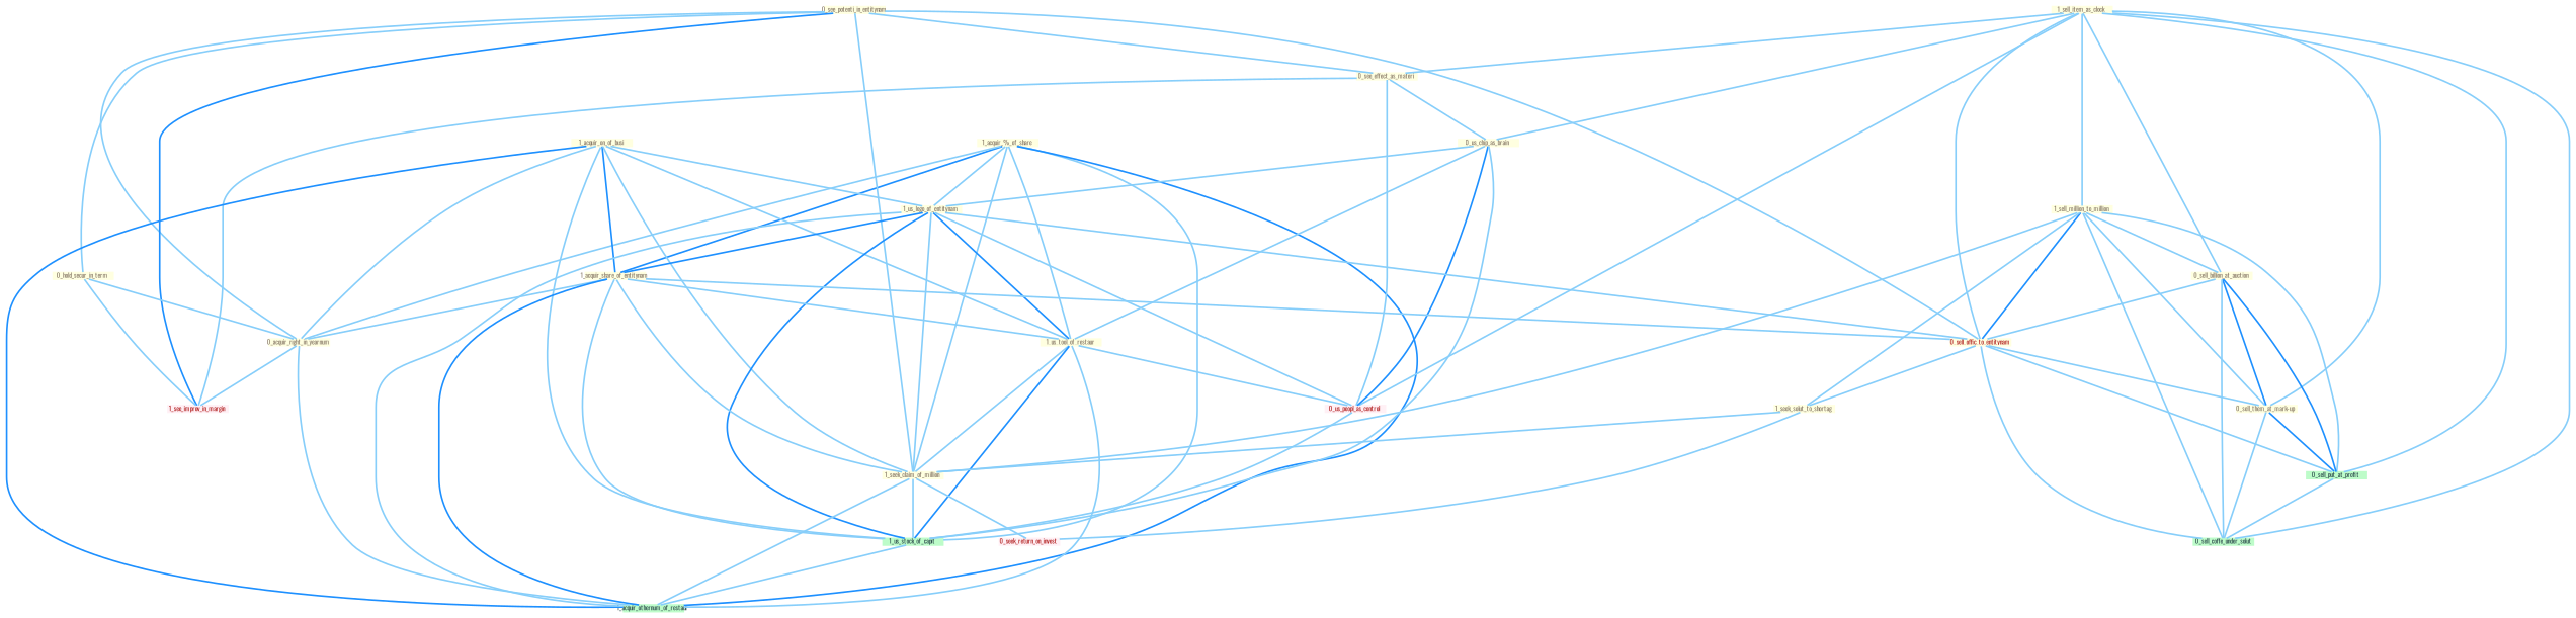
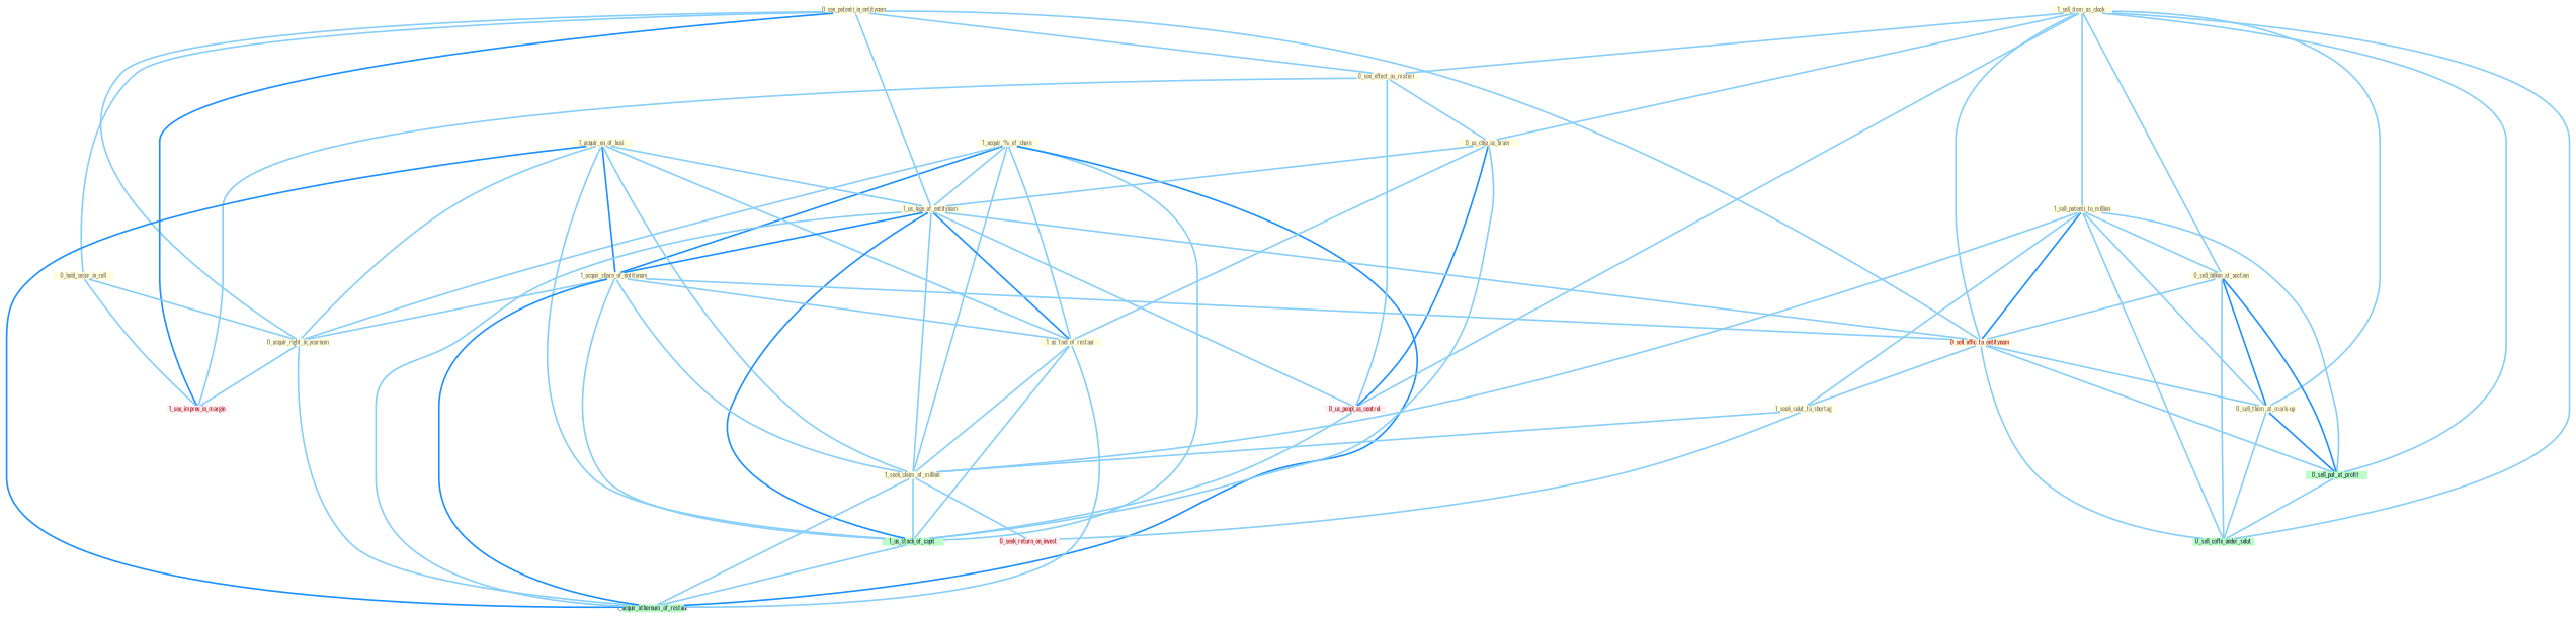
  graph {
    fontname=Oswald
    node [color="#ffffe0" fixedsize=true fontcolor="#8b7d6b" fontname=Oswald fontsize=4 shape=polygon style=filled]
    edge [color="#87cefa" fontname=Oswald w=1]
    "1_acquir_%_of_share " [height=.06 width=.5]
    "0_see_potenti_in_entitynam " [height=.06 width=.5]
    "1_sell_item_as_clock " [height=.06 width=.5]
    "0_see_effect_as_materi " [height=.06 width=.5]
-   "1_sell_million_to_million " [height=.06 width=.5]
+   "1_sell_million_to_million " [height=.06 width=.5 label="1_sell_potenti_to_million"]
    "1_acquir_on_of_busi " [height=.06 width=.5]
    "0_us_chip_as_brain " [height=.06 width=.5]
-   "0_hold_secur_in_term " [height=.06 width=.5]
+   "0_hold_secur_in_term " [height=.06 width=.5 label="0_hold_secur_in_sell"]
    "1_us_logo_of_entitynam " [height=.06 width=.5]
    "1_acquir_share_of_entitynam " [height=.06 width=.5]
    "0_sell_billion_at_auction " [height=.06 width=.5]
    "0_sell_offic_to_entitynam " [fontcolor="#b22222" height=.06 width=.5]
    n13 [height=.06 label="1_us_tool_of_restaur" width=.5]
    "1_seek_solut_to_shortag " [height=.06 width=.5]
    "0_acquir_right_in_yearnum " [height=.06 width=.5]
    "1_seek_claim_of_million " [height=.06 width=.5]
    "0_sell_them_at_mark-up " [height=.06 width=.5]
    "0_us_peopl_as_control " [color="#fff0f5" fontcolor="#b22222" height=.06 width=.5]
    "0_seek_return_on_invest " [color="#fff0f5" fontcolor="#b22222" height=.06 width=.5]
    "1_see_improv_in_margin " [color="#fff0f5" fontcolor="#b22222" height=.06 width=.5]
    "1_us_stock_of_capit " [color="#BDFCC9" fontcolor="#2f4f4f" height=.06 width=.5]
    "1_acquir_othernum_of_restaur " [color="#BDFCC9" fontcolor="#2f4f4f" height=.06 width=.5]
    "0_sell_put_at_profit " [color="#BDFCC9" fontcolor="#2f4f4f" height=.06 width=.5]
    n24 [color="#BDFCC9" fontcolor="#2f4f4f" height=.06 label="0_sell_coffe_under_solut" width=.5]
    subgraph sub_1 {
      "1_acquir_%_of_share "
      "0_see_potenti_in_entitynam "
      "1_sell_item_as_clock "
      "0_see_effect_as_materi "
      "1_sell_million_to_million "
      "1_acquir_on_of_busi "
      "0_us_chip_as_brain "
      "0_hold_secur_in_term "
      "1_us_logo_of_entitynam "
      "1_acquir_share_of_entitynam "
      "0_sell_billion_at_auction "
      "0_sell_offic_to_entitynam "
      n13
      "1_seek_solut_to_shortag "
      "0_acquir_right_in_yearnum "
      "1_seek_claim_of_million "
      "0_sell_them_at_mark-up "
    }
    subgraph sub_2 {
      "0_us_peopl_as_control "
      "0_seek_return_on_invest "
      "1_see_improv_in_margin "
    }
    "1_acquir_%_of_share " -- "1_us_logo_of_entitynam "
    "1_acquir_%_of_share " -- "1_acquir_share_of_entitynam " [color="#1e90ff" w=2]
    "1_acquir_%_of_share " -- n13
    "1_acquir_%_of_share " -- "0_acquir_right_in_yearnum "
    "1_acquir_%_of_share " -- "1_seek_claim_of_million "
    "1_acquir_%_of_share " -- "1_us_stock_of_capit "
    "1_acquir_%_of_share " -- "1_acquir_othernum_of_restaur " [color="#1e90ff" w=2]
    "0_see_potenti_in_entitynam " -- "0_see_effect_as_materi "
    "0_see_potenti_in_entitynam " -- "0_hold_secur_in_term "
-   "0_see_potenti_in_entitynam " -- "1_seek_claim_of_million "
+   "0_see_potenti_in_entitynam " -- "1_us_logo_of_entitynam "
    "0_see_potenti_in_entitynam " -- "0_sell_offic_to_entitynam "
    "0_see_potenti_in_entitynam " -- "0_acquir_right_in_yearnum "
    "0_see_potenti_in_entitynam " -- "1_see_improv_in_margin " [color="#1e90ff" w=2]
    "1_sell_item_as_clock " -- "0_see_effect_as_materi "
    "1_sell_item_as_clock " -- "1_sell_million_to_million "
    "1_sell_item_as_clock " -- "0_us_chip_as_brain "
    "1_sell_item_as_clock " -- "0_sell_billion_at_auction "
    "1_sell_item_as_clock " -- "0_sell_offic_to_entitynam "
    "1_sell_item_as_clock " -- "0_sell_them_at_mark-up "
    "1_sell_item_as_clock " -- "0_us_peopl_as_control "
    "1_sell_item_as_clock " -- "0_sell_put_at_profit "
    "1_sell_item_as_clock " -- n24
    "0_see_effect_as_materi " -- "0_us_chip_as_brain "
    "0_see_effect_as_materi " -- "0_us_peopl_as_control "
    "0_see_effect_as_materi " -- "1_see_improv_in_margin "
    "1_sell_million_to_million " -- "0_sell_billion_at_auction "
    "1_sell_million_to_million " -- "0_sell_offic_to_entitynam " [color="#1e90ff" w=2]
    "1_sell_million_to_million " -- "1_seek_solut_to_shortag "
    "1_sell_million_to_million " -- "1_seek_claim_of_million "
    "1_sell_million_to_million " -- "0_sell_them_at_mark-up "
    "1_sell_million_to_million " -- "0_sell_put_at_profit "
    "1_sell_million_to_million " -- n24
    "1_acquir_on_of_busi " -- "1_us_logo_of_entitynam "
    "1_acquir_on_of_busi " -- "1_acquir_share_of_entitynam " [color="#1e90ff" w=2]
    "1_acquir_on_of_busi " -- n13
    "1_acquir_on_of_busi " -- "0_acquir_right_in_yearnum "
    "1_acquir_on_of_busi " -- "1_seek_claim_of_million "
    "1_acquir_on_of_busi " -- "1_us_stock_of_capit "
    "1_acquir_on_of_busi " -- "1_acquir_othernum_of_restaur " [color="#1e90ff" w=2]
    "0_us_chip_as_brain " -- "1_us_logo_of_entitynam "
    "0_us_chip_as_brain " -- n13
    "0_us_chip_as_brain " -- "0_us_peopl_as_control " [color="#1e90ff" w=2]
    "0_us_chip_as_brain " -- "1_us_stock_of_capit "
    "0_hold_secur_in_term " -- "0_acquir_right_in_yearnum "
    "0_hold_secur_in_term " -- "1_see_improv_in_margin "
    "1_us_logo_of_entitynam " -- "1_acquir_share_of_entitynam " [color="#1e90ff" w=2]
    "1_us_logo_of_entitynam " -- "0_sell_offic_to_entitynam "
    "1_us_logo_of_entitynam " -- n13 [color="#1e90ff" w=2]
    "1_us_logo_of_entitynam " -- "1_seek_claim_of_million "
    "1_us_logo_of_entitynam " -- "0_us_peopl_as_control "
    "1_us_logo_of_entitynam " -- "1_us_stock_of_capit " [color="#1e90ff" w=2]
    "1_us_logo_of_entitynam " -- "1_acquir_othernum_of_restaur "
    "1_acquir_share_of_entitynam " -- "0_sell_offic_to_entitynam "
    "1_acquir_share_of_entitynam " -- n13
    "1_acquir_share_of_entitynam " -- "0_acquir_right_in_yearnum "
    "1_acquir_share_of_entitynam " -- "1_seek_claim_of_million "
    "1_acquir_share_of_entitynam " -- "1_us_stock_of_capit "
    "1_acquir_share_of_entitynam " -- "1_acquir_othernum_of_restaur " [color="#1e90ff" w=2]
    "0_sell_billion_at_auction " -- "0_sell_offic_to_entitynam "
    "0_sell_billion_at_auction " -- "0_sell_them_at_mark-up " [color="#1e90ff" w=2]
    "0_sell_billion_at_auction " -- "0_sell_put_at_profit " [color="#1e90ff" w=2]
    "0_sell_billion_at_auction " -- n24
    "0_sell_offic_to_entitynam " -- "1_seek_solut_to_shortag "
    "0_sell_offic_to_entitynam " -- "0_sell_them_at_mark-up "
    "0_sell_offic_to_entitynam " -- "0_sell_put_at_profit "
    "0_sell_offic_to_entitynam " -- n24
    n13 -- "1_seek_claim_of_million "
-   n13 -- "0_us_peopl_as_control "
-   n13 -- "1_us_stock_of_capit " [color="#1e90ff" w=2]
+   n13 -- "1_us_stock_of_capit " [w=2]
    n13 -- "1_acquir_othernum_of_restaur "
    "1_seek_solut_to_shortag " -- "1_seek_claim_of_million "
    "1_seek_solut_to_shortag " -- "0_seek_return_on_invest "
    "0_acquir_right_in_yearnum " -- "1_see_improv_in_margin "
    "0_acquir_right_in_yearnum " -- "1_acquir_othernum_of_restaur "
    "1_seek_claim_of_million " -- "0_seek_return_on_invest "
    "1_seek_claim_of_million " -- "1_us_stock_of_capit "
    "1_seek_claim_of_million " -- "1_acquir_othernum_of_restaur "
    "0_sell_them_at_mark-up " -- "0_sell_put_at_profit " [color="#1e90ff" w=2]
    "0_sell_them_at_mark-up " -- n24
    "0_us_peopl_as_control " -- "1_us_stock_of_capit "
    "1_us_stock_of_capit " -- "1_acquir_othernum_of_restaur "
    "0_sell_put_at_profit " -- n24
  }
